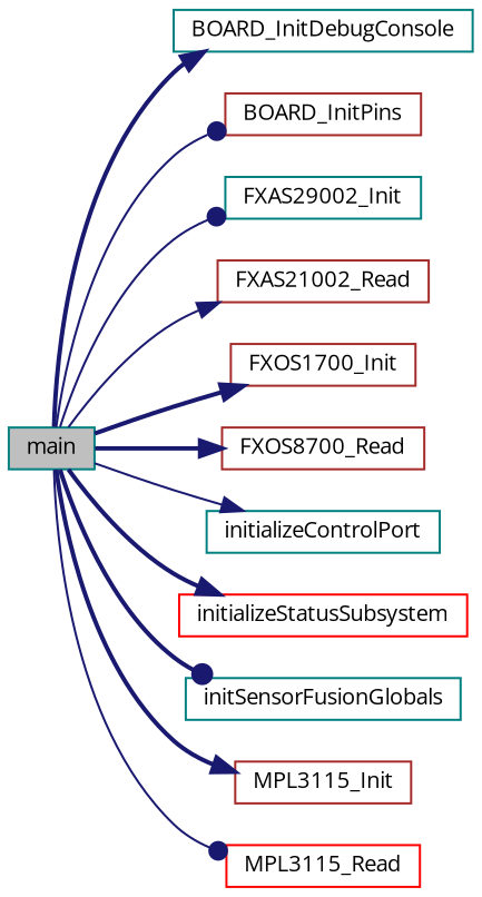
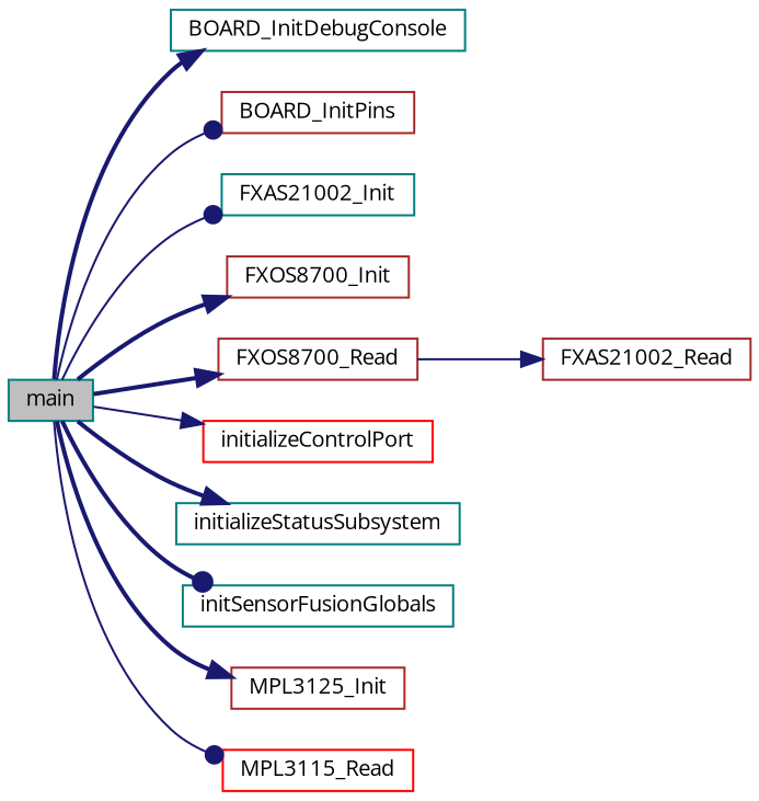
  digraph {
    fontname="Open Sans"
    rankdir=LR
    node [color=teal fillcolor=white fontname="Open Sans" fontsize=10 shape=record style=filled]
    edge [arrowhead=normal color=midnightblue fontname="Open Sans" fontsize=10 labelfontname=Helvetica labelfontsize=10 style=bold]
    n1 [fillcolor=grey75 fontcolor=black height=0.2 label=main width=0.4]
    n2 [height=0.2 label=BOARD_InitDebugConsole width=0.4]
    n3 [color=brown height=0.2 label=BOARD_InitPins width=0.4]
-   n4 [height=0.2 label=FXAS29002_Init width=0.4]
+   n4 [height=0.2 label=FXAS21002_Init width=0.4]
    n5 [color=brown height=0.2 label=FXAS21002_Read width=0.4]
-   n6 [color=brown height=0.2 label=FXOS1700_Init width=0.4]
+   n6 [color=brown height=0.2 label=FXOS8700_Init width=0.4]
    n7 [color=brown height=0.2 label=FXOS8700_Read width=0.4]
-   n8 [height=0.2 label=initializeControlPort width=0.4]
-   n9 [color=red height=0.2 label=initializeStatusSubsystem width=0.4]
+   n8 [color=red height=0.2 label=initializeControlPort width=0.4]
+   n9 [height=0.2 label=initializeStatusSubsystem width=0.4]
    n10 [height=0.2 label=initSensorFusionGlobals width=0.4]
-   n11 [color=brown height=0.2 label=MPL3115_Init width=0.4]
+   n11 [color=brown height=0.2 label=MPL3125_Init width=0.4]
    n12 [color=red height=0.2 label=MPL3115_Read width=0.4]
    n1 -> n2
    n1 -> n3 [arrowhead=dot style=solid]
    n1 -> n4 [arrowhead=dot style=solid]
-   n1 -> n5 [style=solid]
+   n7 -> n5 [style=solid]
    n1 -> n6
    n1 -> n7
    n1 -> n8 [style=solid]
    n1 -> n9
    n1 -> n10 [arrowhead=dot]
    n1 -> n11
    n1 -> n12 [arrowhead=dot style=solid]
  }
